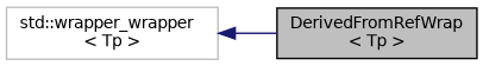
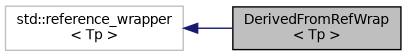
  digraph {
    rankdir=LR
    node [fontname=Helvetica fontsize=10 shape=record style=filled]
    n1 [color=black fillcolor=grey75 fontcolor=black height=0.2 label="DerivedFromRefWrap\l\< Tp \>" width=0.4]
-   n2 [color=grey75 fillcolor=white height=0.2 label="std::wrapper_wrapper\l\< Tp \>" width=0.4]
+   n2 [color=grey75 fillcolor=white height=0.2 label="std::reference_wrapper\l\< Tp \>" width=0.4]
    n2 -> n1 [color=midnightblue dir=back fontname=Helvetica fontsize=10 labelfontname=Helvetica labelfontsize=10 style=solid]
  }
